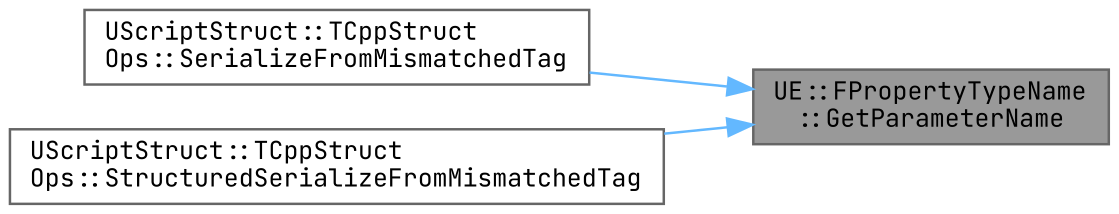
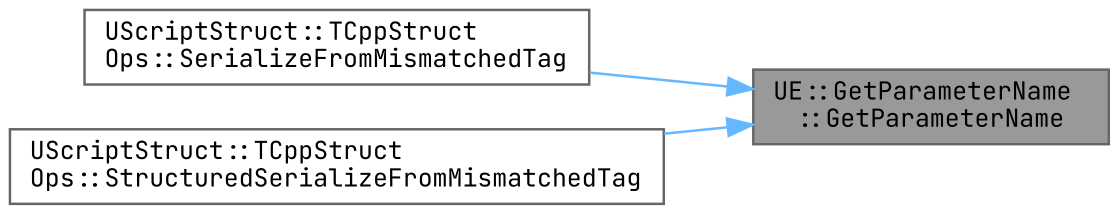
  digraph {
    rankdir=RL
    fontname="JetBrains Mono"
    node [color=grey40 fillcolor=white fontname="JetBrains Mono" fontsize=10 shape=box style=filled]
    edge [color=steelblue1 dir=back fontname="JetBrains Mono" fontsize=10 labelfontname=Helvetica labelfontsize=10 style=solid]
-   n1 [color=gray40 fillcolor=grey60 fontcolor=black height=0.2 label="UE::FPropertyTypeName\l::GetParameterName" width=0.4]
+   n1 [color=gray40 fillcolor=grey60 fontcolor=black height=0.2 label="UE::GetParameterName\l::GetParameterName" width=0.4]
    n2 [height=0.2 label="UScriptStruct::TCppStruct\lOps::SerializeFromMismatchedTag" width=0.4]
    n3 [height=0.2 label="UScriptStruct::TCppStruct\lOps::StructuredSerializeFromMismatchedTag" width=0.4]
    n1 -> n2
    n1 -> n3
  }
